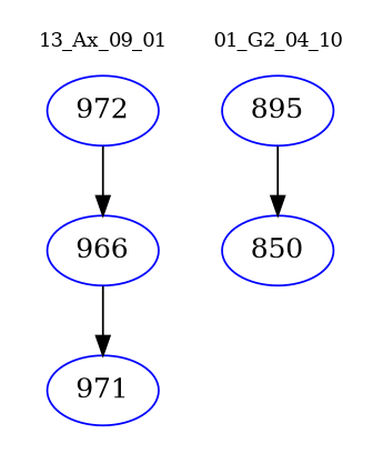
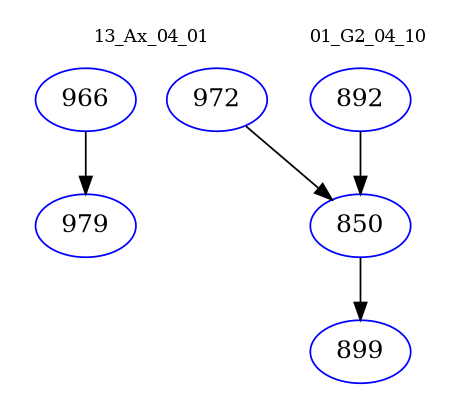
  digraph {
    node [color=blue]
    edge [color=black]
    n1 [label=972]
    n2 [label=966]
-   n3 [label=971]
-   n4 [label=895]
+   n3 [label=979]
+   n4 [label=892]
    n5 [label=850]
+   n6 [label=899]
    subgraph cluster_1 {
      color=white
      fontsize=10
-     label="13_Ax_09_01"
+     label="13_Ax_04_01"
      n1
      n2
      n3
    }
    subgraph cluster_2 {
      color=white
      fontsize=10
      label="01_G2_04_10"
      n4
      n5
+     n6
    }
-   n1 -> n2
+   n1 -> n5
    n2 -> n3
    n4 -> n5
+   n5 -> n6
  }
